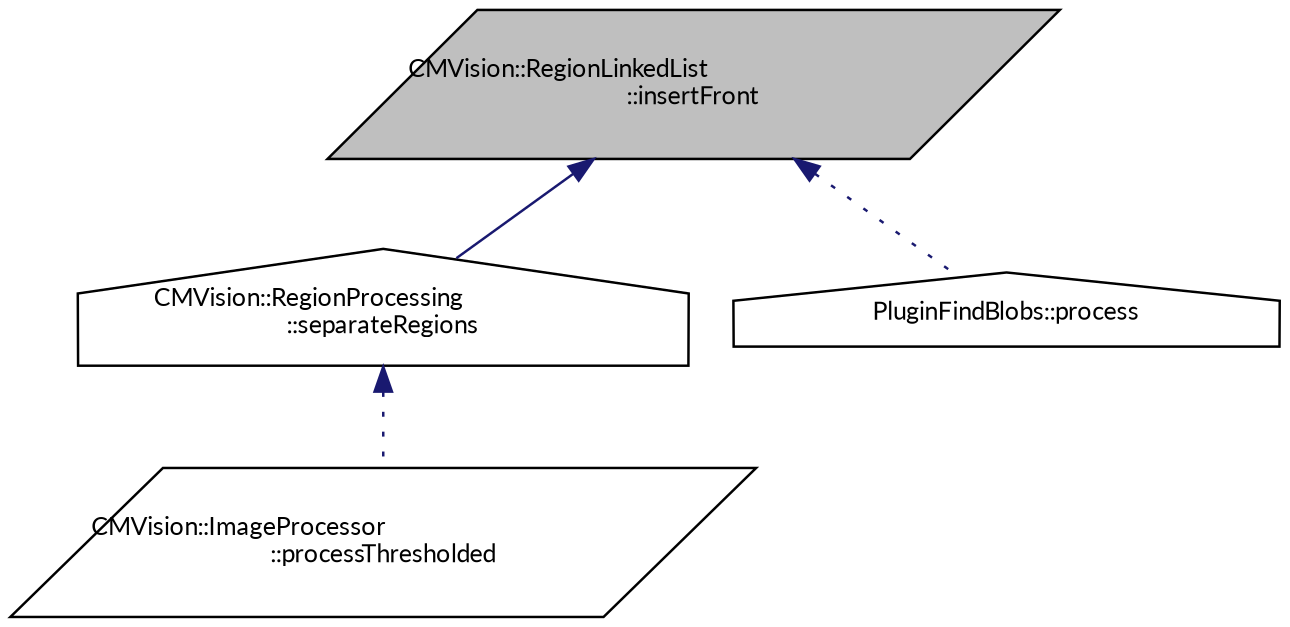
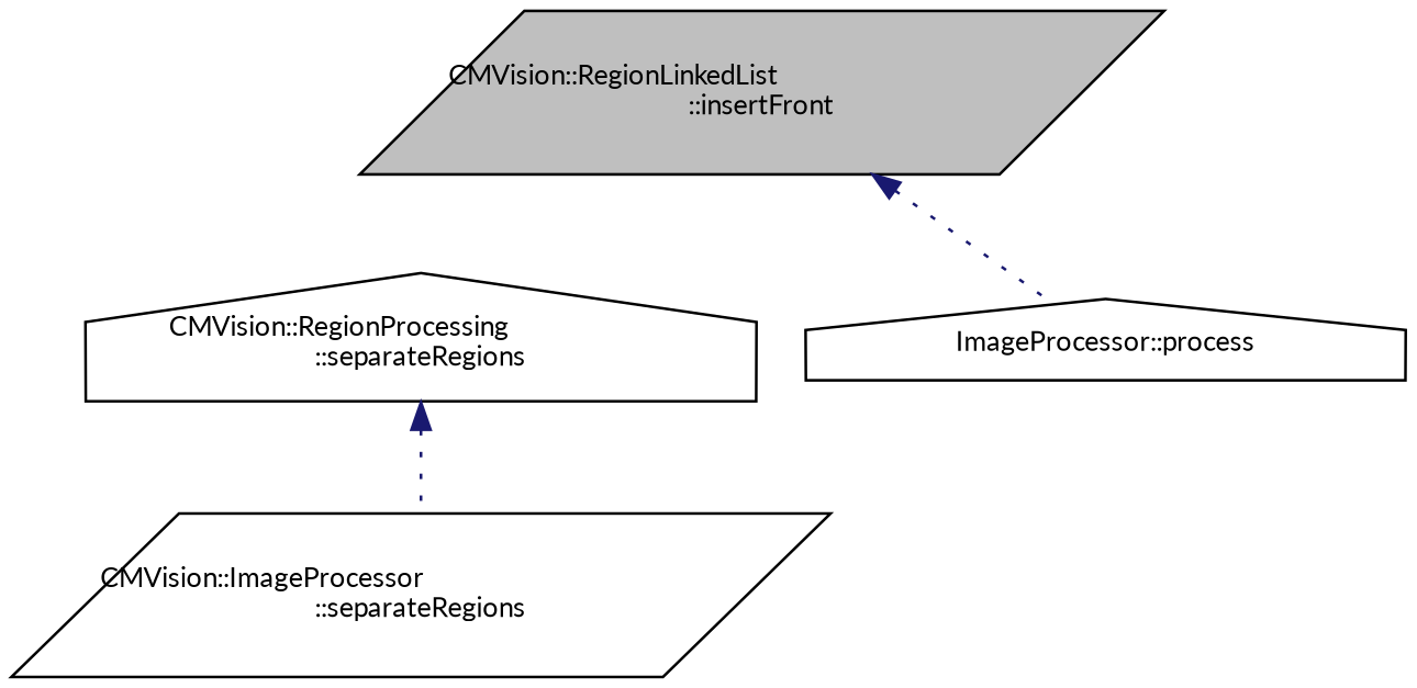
  digraph {
    fontname=Lato
    rankdir=TB
    node [color=black fillcolor=white fontname=Lato fontsize=10 shape=parallelogram style=filled]
    edge [color=midnightblue dir=back fontname=Lato fontsize=10 labelfontname=Helvetica labelfontsize=10 style=dotted]
    n1 [fillcolor=grey75 fontcolor=black height=0.2 label="CMVision::RegionLinkedList\l::insertFront" width=0.4]
    n2 [height=0.2 label="CMVision::RegionProcessing\l::separateRegions" shape=house width=0.4]
-   n3 [height=0.2 label="PluginFindBlobs::process" shape=house width=0.4]
-   n4 [height=0.2 label="CMVision::ImageProcessor\l::processThresholded" width=0.4]
-   n1 -> n2 [style=solid]
+   n3 [height=0.2 label="ImageProcessor::process" shape=house width=0.4]
+   n4 [height=0.2 label="CMVision::ImageProcessor\l::separateRegions" width=0.4]
    n1 -> n3
    n2 -> n4
  }
